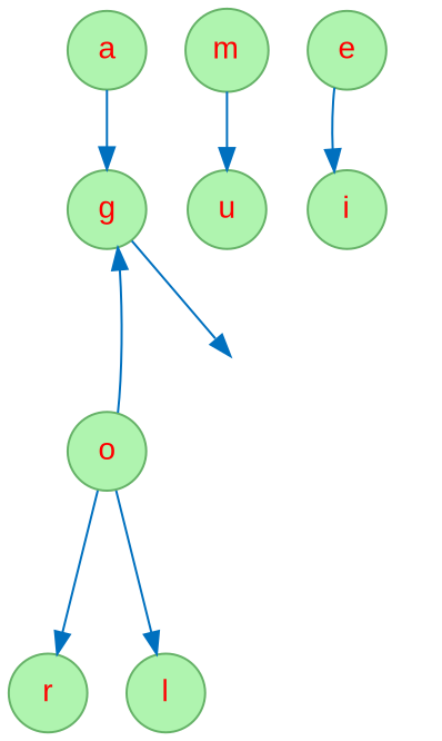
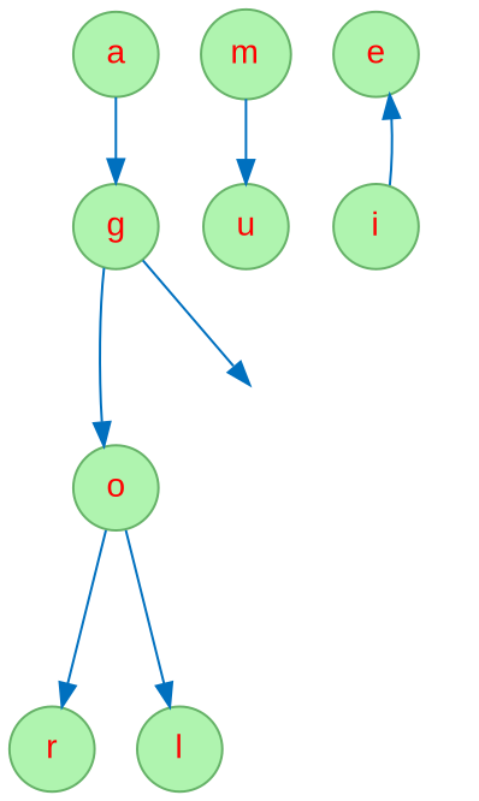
  digraph {
    node [color="#66B268" fillcolor="#AFF4AF" fontcolor=red fontname=Arial shape=circle style=filled]
    edge [color="#0070BF"]
    n1 [label=a]
    n2 [label=g]
    n3 [label=o]
    l932172204 [style=invis]
    n5 [label=m]
    n6 [label=u]
    n7 [label=e]
    n8 [label=i]
    n9 [label=r]
    n10 [label=l]
    n1 -> n2
-   n3 -> n2
+   n2 -> n3
    n2 -> l932172204
    n3 -> n9
    n3 -> n10
    n5 -> n6
-   n7 -> n8
+   n8 -> n7
  }
